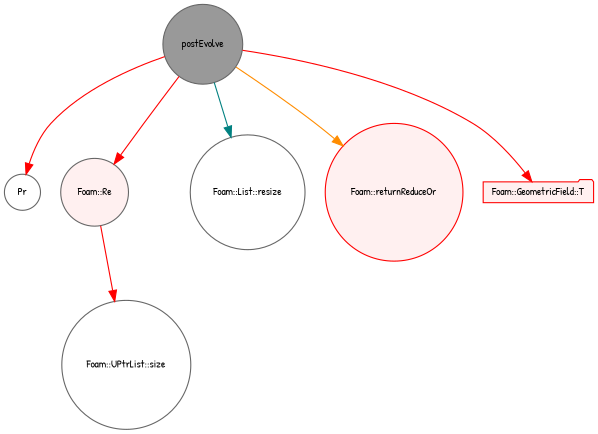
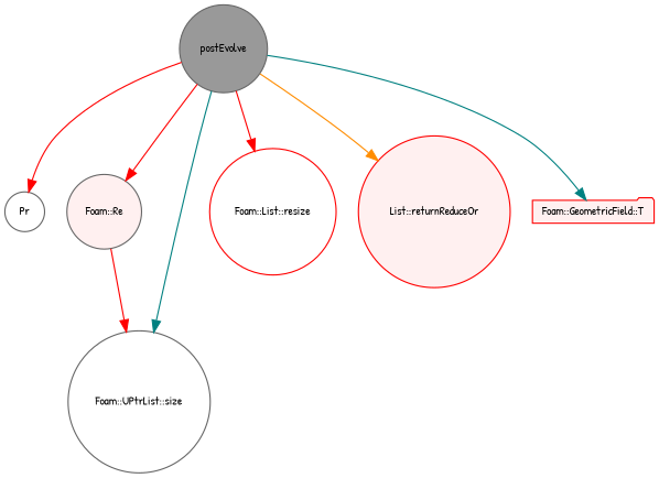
  digraph {
    fontname="Patrick Hand"
    rankdir=TB
    node [color=grey40 fillcolor=white fontname="Patrick Hand" fontsize=10 shape=circle style=filled]
    edge [color=red fontname="Patrick Hand" fontsize=10 labelfontname=Helvetica labelfontsize=10 style=solid]
    n1 [color=gray40 fillcolor=grey60 fontcolor=black height=0.2 label=postEvolve width=0.4]
    n2 [height=0.2 label=Pr width=0.4]
    n3 [fillcolor="#FFF0F0" height=0.2 label="Foam::Re" width=0.4]
    n4 [height=0.2 label="Foam::UPtrList::size" width=0.4]
-   n5 [height=0.2 label="Foam::List::resize" width=0.4]
-   n6 [color=red fillcolor="#FFF0F0" height=0.2 label="Foam::returnReduceOr" width=0.4]
+   n5 [color=red height=0.2 label="Foam::List::resize" width=0.4]
+   n6 [color=red fillcolor="#FFF0F0" height=0.2 label="List::returnReduceOr" width=0.4]
    n7 [color=red fillcolor="#FFF0F0" height=0.2 label="Foam::GeometricField::T" shape=folder width=0.4]
    n1 -> n2
    n1 -> n3
-   n1 -> n5 [color=teal]
+   n1 -> n4 [color=teal]
+   n1 -> n5
    n1 -> n6 [color=darkorange]
-   n1 -> n7
+   n1 -> n7 [color=teal]
    n3 -> n4
  }
